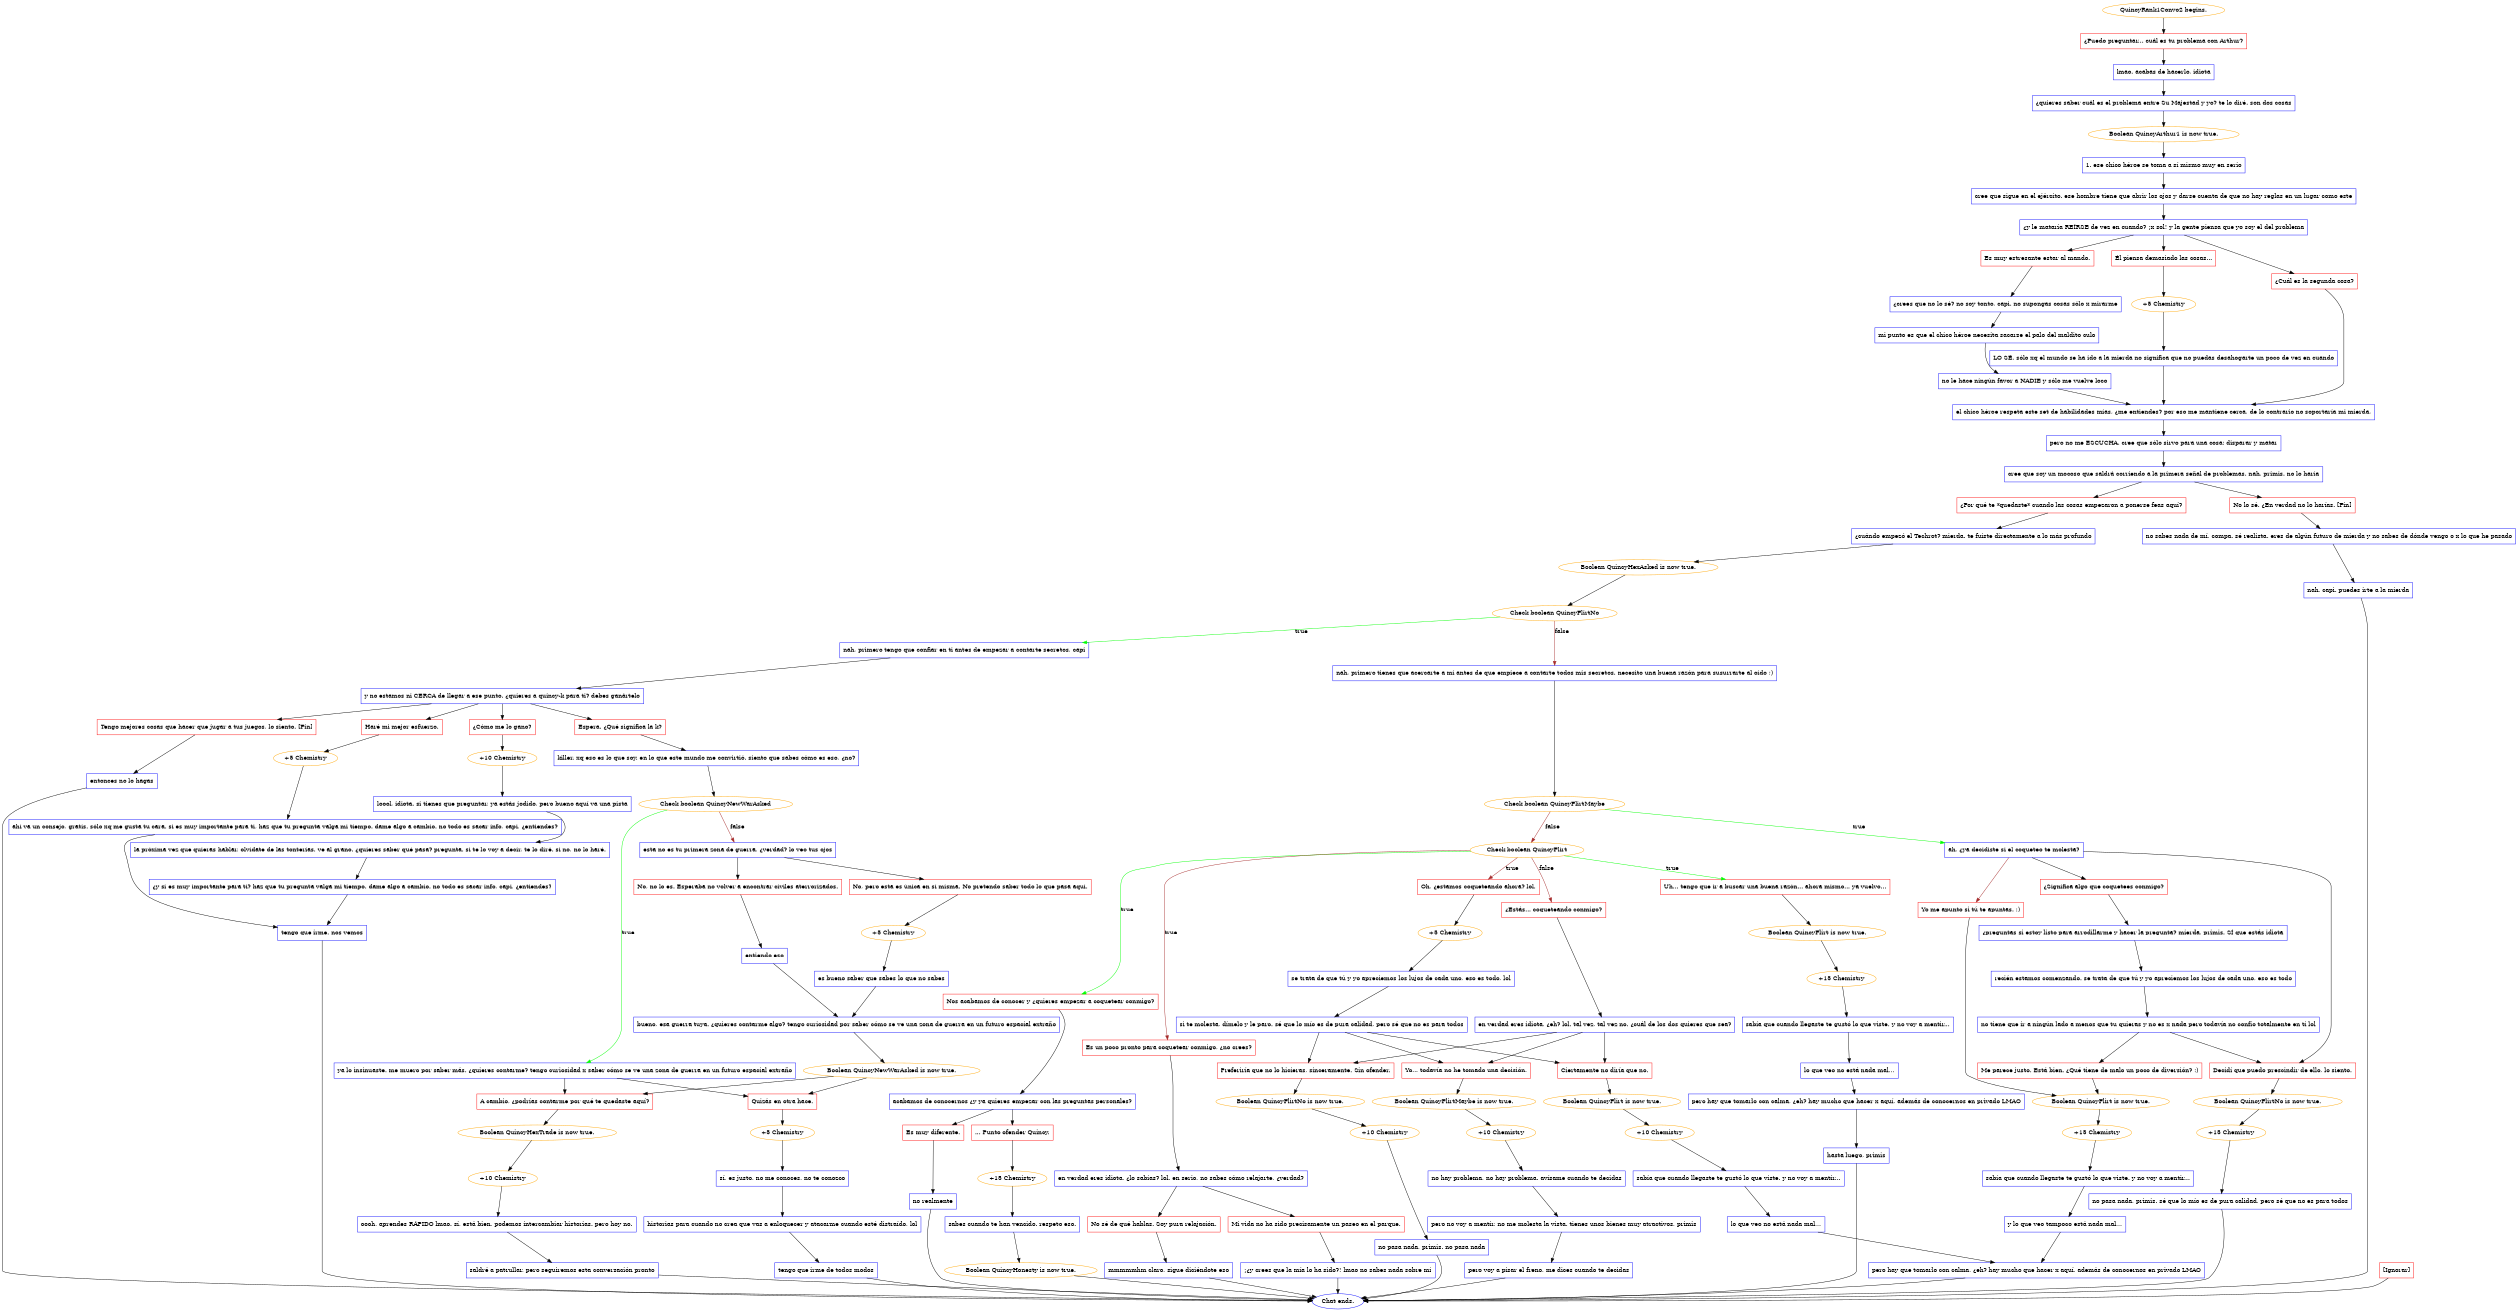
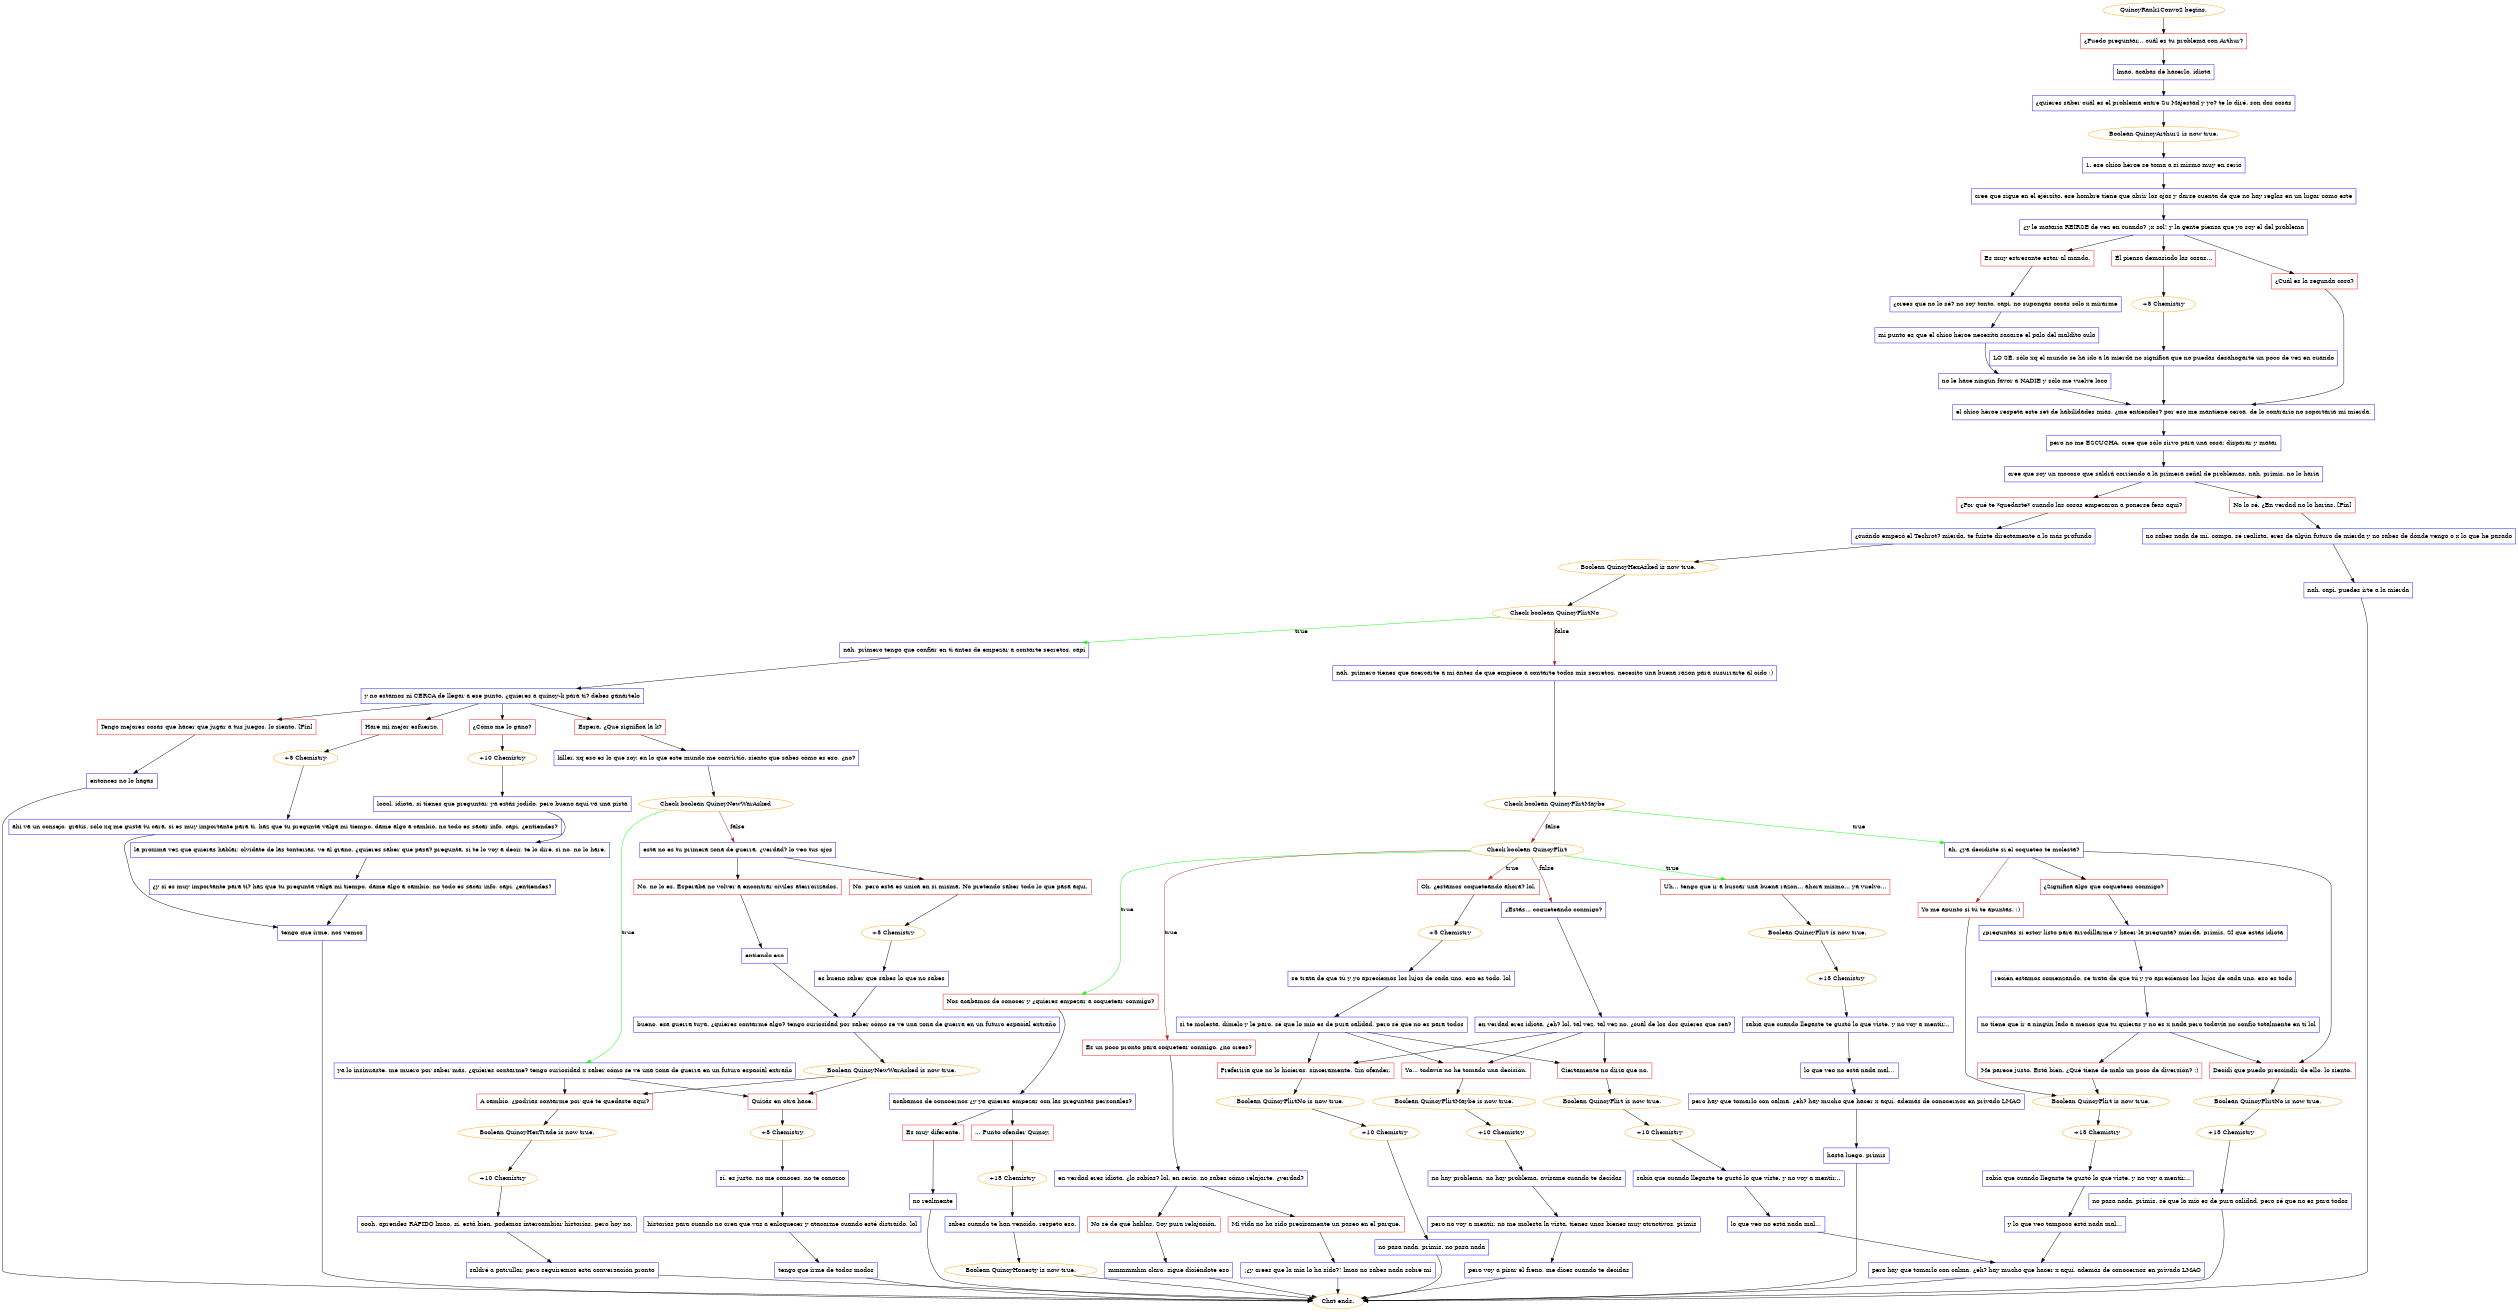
  digraph {
    node [color=blue shape=box]
    "QuincyRank1Convo2 begins." [color=orange shape=""]
    n2 [color=red label="¿Puedo preguntar... cuál es tu problema con Arthur?"]
    n3 [label="lmao. acabas de hacerlo, idiota"]
-   n4 [color=red label="[Ignorar]"]
-   "Chat ends." [shape=""]
+   "Chat ends." [color=orange shape=""]
    n6 [label="¿quieres saber cuál es el problema entre Su Majestad y yo? te lo diré. son dos cosas"]
    n7 [color=orange label="Boolean QuincyArthur1 is now true." shape=""]
    n8 [label="1. ese chico héroe se toma a sí mismo muy en serio"]
    n9 [label="cree que sigue en el ejército. ese hombre tiene que abrir los ojos y darse cuenta de que no hay reglas en un lugar como este"]
    n10 [label="¿y le mataría REÍRSE de vez en cuando? ¡x sol! y la gente piensa que yo soy el del problema"]
    n11 [color=red label="Es muy estresante estar al mando."]
    n12 [color=red label="Él piensa demasiado las cosas..."]
    n13 [color=red label="¿Cuál es la segunda cosa?"]
    n14 [label="¿crees que no lo sé? no soy tonto, capi. no supongas cosas sólo x mirarme"]
    n15 [color=orange label="+5 Chemistry" shape=""]
    n16 [label="el chico héroe respeta este set de habilidades mías, ¿me entiendes? por eso me mantiene cerca, de lo contrario no soportaría mi mierda,"]
    n17 [label="mi punto es que el chico héroe necesita sacarse el palo del maldito culo"]
    n18 [label="LO SÉ. sólo xq el mundo se ha ido a la mierda no significa que no puedas desahogarte un poco de vez en cuando"]
    n19 [label="pero no me ESCUCHA. cree que sólo sirvo para una cosa: disparar y matar"]
    n20 [label="no le hace ningún favor a NADIE y sólo me vuelve loco"]
    n21 [label="cree que soy un mocoso que saldrá corriendo a la primera señal de problemas. nah, primis. no lo haría"]
    n22 [color=red label="¿Por qué te *quedaste* cuando las cosas empezaron a ponerse feas aquí?"]
    n23 [color=red label="No lo sé. ¿En verdad no lo harías. [Fin]"]
    n24 [label="¿cuándo empezó el Techrot? mierda. te fuiste directamente a lo más profundo"]
    n25 [label="no sabes nada de mí, compa. sé realista. eres de algún futuro de mierda y no sabes de dónde vengo o x lo que he pasado"]
    n26 [color=orange label="Boolean QuincyHexAsked is now true." shape=""]
    n27 [label="nah, capi. puedes irte a la mierda"]
    n28 [color=orange label="Check boolean QuincyFlirtNo" shape=""]
    n29 [label="nah, primero tengo que confiar en ti antes de empezar a contarte secretos, capi"]
    n30 [label="nah, primero tienes que acercarte a mí antes de que empiece a contarte todos mis secretos. necesito una buena razón para susurrarte al oído ;)"]
    n31 [label="y no estamos ni CERCA de llegar a ese punto. ¿quieres a quincy-k para ti? debes ganártelo"]
    n32 [color=orange label="Check boolean QuincyFlirtMaybe" shape=""]
    n33 [color=red label="Haré mi mejor esfuerzo."]
    n34 [color=red label="¿Cómo me lo gano?"]
    n35 [color=red label="Espera. ¿Qué significa la k?"]
    n36 [color=red label="Tengo mejores cosas que hacer que jugar a tus juegos, lo siento. [Fin]"]
    n37 [label="ah, ¿ya decidiste si el coqueteo te molesta?"]
    n38 [color=orange label="Check boolean QuincyFlirt" shape=""]
    n39 [color=orange label="+5 Chemistry" shape=""]
    n40 [color=orange label="+10 Chemistry" shape=""]
    n41 [label="killer. xq eso es lo que soy. en lo que este mundo me convirtió. siento que sabes cómo es eso, ¿no?"]
    n42 [label="entonces no lo hagas"]
    n43 [color=red label="¿Significa algo que coquetees conmigo?"]
    n44 [color=red label="Yo me apunto si tú te apuntas. :)"]
    n45 [color=red label="Decidí que puedo prescindir de ello, lo siento."]
    n46 [color=red label="Uh... tengo que ir a buscar una buena razón... ahora mismo... ya vuelvo..."]
    n47 [color=red label="Nos acabamos de conocer y ¿quieres empezar a coquetear conmigo?"]
    n48 [color=red label="Es un poco pronto para coquetear conmigo, ¿no crees?"]
-   n49 [color=red label="¿Estás... coqueteando conmigo?"]
+   n49 [label="¿Estás... coqueteando conmigo?"]
    n50 [color=red label="Oh, ¿estamos coqueteando ahora? lol."]
    n51 [label="ahí va un consejo, gratis. sólo xq me gusta tu cara. si es muy importante para ti, haz que tu pregunta valga mi tiempo. dame algo a cambio. no todo es sacar info, capi, ¿entiendes?"]
    n52 [label="loool, idiota. si tienes que preguntar, ya estás jodido, pero bueno aquí va una pista"]
    n53 [color=orange label="Check boolean QuincyNewWarAsked" shape=""]
    n54 [label="¿preguntas si estoy listo para arrodillarme y hacer la pregunta? mierda, primis. SÍ que estás idiota"]
    n55 [color=orange label="Boolean QuincyFlirt is now true." shape=""]
    n56 [color=orange label="Boolean QuincyFlirtNo is now true." shape=""]
    n57 [color=orange label="Boolean QuincyFlirt is now true." shape=""]
    n58 [label="acabamos de conocernos ¿y ya quieres empezar con las preguntas personales?"]
    n59 [label="en verdad eres idiota, ¿lo sabías? lol. en serio, no sabes cómo relajarte, ¿verdad?"]
    n60 [label="en verdad eres idiota, ¿eh? lol. tal vez, tal vez no. ¿cuál de los dos quieres que sea?"]
    n61 [color=orange label="+5 Chemistry" shape=""]
    n62 [label="tengo que irme. nos vemos"]
    n63 [label="la próxima vez que quieras hablar, olvídate de las tonterías. ve al grano. ¿quieres saber qué pasa? pregunta. si te lo voy a decir, te lo diré. si no, no lo haré."]
    n64 [label="ya lo insinuaste. me muero por saber más. ¿quieres contarme? tengo curiosidad x saber cómo se ve una zona de guerra en un futuro espacial extraño"]
    n65 [label="esta no es tu primera zona de guerra, ¿verdad? lo veo tus ojos"]
    n66 [label="recién estamos comenzando. se trata de que tú y yo apreciemos los lujos de cada uno, eso es todo"]
    n67 [color=orange label="+15 Chemistry" shape=""]
    n68 [color=orange label="+15 Chemistry" shape=""]
    n69 [color=orange label="+15 Chemistry" shape=""]
    n70 [color=red label="... Punto ofender Quincy."]
    n71 [color=red label="Es muy diferente."]
    n72 [color=red label="Mi vida no ha sido precisamente un paseo en el parque."]
    n73 [color=red label="No sé de qué hablas. Soy pura relajación."]
    n74 [color=red label="Ciertamente no diría que no."]
    n75 [color=red label="Yo... todavía no he tomado una decisión."]
    n76 [color=red label="Preferiría que no lo hicieras, sinceramente. Sin ofender."]
    n77 [label="se trata de que tú y yo apreciemos los lujos de cada uno, eso es todo, lol"]
    n78 [label="¿y si es muy importante para ti? haz que tu pregunta valga mi tiempo. dame algo a cambio. no todo es sacar info, capi, ¿entiendes?"]
    n79 [color=red label="A cambio, ¿podrías contarme por qué te quedaste aquí?"]
    n80 [color=red label="Quizás en otra hace."]
    n81 [color=red label="No, no lo es. Esperaba no volver a encontrar civiles aterrorizados."]
    n82 [color=red label="No, pero esta es única en sí misma. No pretendo saber todo lo que pasa aquí."]
    n83 [label="no tiene que ir a ningún lado a menos que tu quieras y no es x nada pero todavía no confío totalmente en ti lol"]
    n84 [label="sabía que cuando llegaste te gustó lo que viste. y no voy a mentir..."]
    n85 [label="no pasa nada, primis. sé que lo mío es de pura calidad, pero sé que no es para todos"]
    n86 [label="sabía que cuando llegaste te gustó lo que viste. y no voy a mentir..."]
    n87 [color=orange label="+15 Chemistry" shape=""]
    n88 [label="no realmente"]
    n89 [label="¡¿y crees que la mía lo ha sido?! lmao no sabes nada sobre mí"]
    n90 [label="mmmmmhm claro, sigue diciéndote eso"]
    n91 [color=orange label="Boolean QuincyFlirt is now true." shape=""]
    n92 [color=orange label="Boolean QuincyFlirtMaybe is now true." shape=""]
    n93 [color=orange label="Boolean QuincyFlirtNo is now true." shape=""]
    n94 [label="si te molesta, dímelo y le paro. sé que lo mío es de pura calidad, pero sé que no es para todos"]
    n95 [color=orange label="Boolean QuincyHexTrade is now true." shape=""]
    n96 [color=orange label="+5 Chemistry" shape=""]
    n97 [label="entiendo eso"]
    n98 [color=orange label="+5 Chemistry" shape=""]
    n99 [color=red label="Me parece justo. Está bien. ¿Qué tiene de malo un poco de diversión? :)"]
    n100 [label="y lo que veo tampoco está nada mal…"]
    n101 [label="lo que veo no está nada mal…"]
    n102 [label="sabes cuando te han vencido. respeto eso."]
    n103 [color=orange label="+10 Chemistry" shape=""]
    n104 [color=orange label="+10 Chemistry" shape=""]
    n105 [color=orange label="+10 Chemistry" shape=""]
    n106 [color=orange label="+10 Chemistry" shape=""]
    n107 [label="sí, es justo, no me conoces, no te conozco"]
    n108 [label="bueno, esa guerra tuya. ¿quieres contarme algo? tengo curiosidad por saber cómo se ve una zona de guerra en un futuro espacial extraño"]
    n109 [label="es bueno saber que sabes lo que no sabes"]
    n110 [label="pero hay que tomarlo con calma, ¿eh? hay mucho que hacer x aquí, además de conocernos en privado LMAO"]
    n111 [label="pero hay que tomarlo con calma, ¿eh? hay mucho que hacer x aquí, además de conocernos en privado LMAO"]
    n112 [color=orange label="Boolean QuincyHonesty is now true." shape=""]
    n113 [label="sabía que cuando llegaste te gustó lo que viste. y no voy a mentir..."]
    n114 [label="no hay problema, no hay problema. avísame cuando te decidas"]
    n115 [label="no pasa nada, primis. no pasa nada"]
    n116 [label="oooh, aprendes RÁPIDO lmao. sí, está bien, podemos intercambiar historias. pero hoy no."]
    n117 [label="historias para cuando no crea que vas a enloquecer y atacarme cuando esté distraído, lol"]
    n118 [color=orange label="Boolean QuincyNewWarAsked is now true." shape=""]
    n119 [label="hasta luego, primis"]
    n120 [label="lo que veo no está nada mal…"]
    n121 [label="pero no voy a mentir, no me molesta la vista. tienes unos bienes muy atractivos, primis"]
    n122 [label="saldré a patrullar, pero seguiremos esta conversación pronto"]
    n123 [label="tengo que irme de todos modos"]
    n124 [label="pero voy a pisar el freno, me dices cuando te decidas"]
    "QuincyRank1Convo2 begins." -> n2
    n2 -> n3
    n3 -> n6
-   n4 -> "Chat ends."
    n6 -> n7
    n7 -> n8
    n8 -> n9
    n9 -> n10
    n10 -> n11
    n10 -> n12
    n10 -> n13
    n11 -> n14
    n12 -> n15
    n13 -> n16
    n14 -> n17
    n15 -> n18
    n16 -> n19
    n17 -> n20
    n18 -> n16
    n19 -> n21
    n20 -> n16
    n21 -> n22
    n21 -> n23
    n22 -> n24
    n23 -> n25
    n24 -> n26
    n25 -> n27
    n26 -> n28
    n27 -> "Chat ends."
    n28 -> n29 [color=green label=true]
    n28 -> n30 [color=brown label=false]
    n29 -> n31
    n30 -> n32
    n31 -> n33
    n31 -> n34
    n31 -> n35
    n31 -> n36
    n32 -> n37 [color=green label=true]
    n32 -> n38 [color=brown label=false]
    n33 -> n39
    n34 -> n40
    n35 -> n41
    n36 -> n42
    n37 -> n43
    n37 -> n44 [color=brown]
    n37 -> n45
    n38 -> n46 [color=green label=true]
    n38 -> n47 [color=green label=true]
    n38 -> n48 [color=brown label=true]
    n38 -> n49 [color=brown label=false]
    n38 -> n50 [color=brown label=true]
    n39 -> n51
    n40 -> n52
    n41 -> n53
    n42 -> "Chat ends."
    n43 -> n54
    n44 -> n55
    n45 -> n56
    n46 -> n57
    n47 -> n58
    n48 -> n59
    n49 -> n60
    n50 -> n61
    n51 -> n62
    n52 -> n63
    n53 -> n64 [color=green label=true]
    n53 -> n65 [color=brown label=false]
    n54 -> n66
    n55 -> n67
    n56 -> n68
    n57 -> n69
    n58 -> n70
    n58 -> n71
    n59 -> n72
    n59 -> n73
    n60 -> n74
    n60 -> n75
    n60 -> n76
    n61 -> n77
    n62 -> "Chat ends."
    n63 -> n78
    n64 -> n79
    n64 -> n80
    n65 -> n81
    n65 -> n82
    n66 -> n83
    n67 -> n84
    n68 -> n85
    n69 -> n86
    n70 -> n87
    n71 -> n88
    n72 -> n89
    n73 -> n90
    n74 -> n91
    n75 -> n92
    n76 -> n93
    n77 -> n94
    n78 -> n62
    n79 -> n95
    n80 -> n96
    n81 -> n97
    n82 -> n98
    n83 -> n45
    n83 -> n99
    n84 -> n100
    n85 -> "Chat ends."
    n86 -> n101
    n87 -> n102
    n88 -> "Chat ends."
    n89 -> "Chat ends."
    n90 -> "Chat ends."
    n91 -> n103
    n92 -> n104
    n93 -> n105
    n94 -> n74
    n94 -> n75
    n94 -> n76
    n95 -> n106
    n96 -> n107
    n97 -> n108
    n98 -> n109
    n99 -> n55
    n100 -> n110
    n101 -> n111
    n102 -> n112
    n103 -> n113
    n104 -> n114
    n105 -> n115
    n106 -> n116
    n107 -> n117
    n108 -> n118
    n109 -> n108
    n110 -> "Chat ends."
    n111 -> n119
    n112 -> "Chat ends."
    n113 -> n120
    n114 -> n121
    n115 -> "Chat ends."
    n116 -> n122
    n117 -> n123
    n118 -> n79
    n118 -> n80
    n119 -> "Chat ends."
    n120 -> n110
    n121 -> n124
    n122 -> "Chat ends."
    n123 -> "Chat ends."
    n124 -> "Chat ends."
  }
